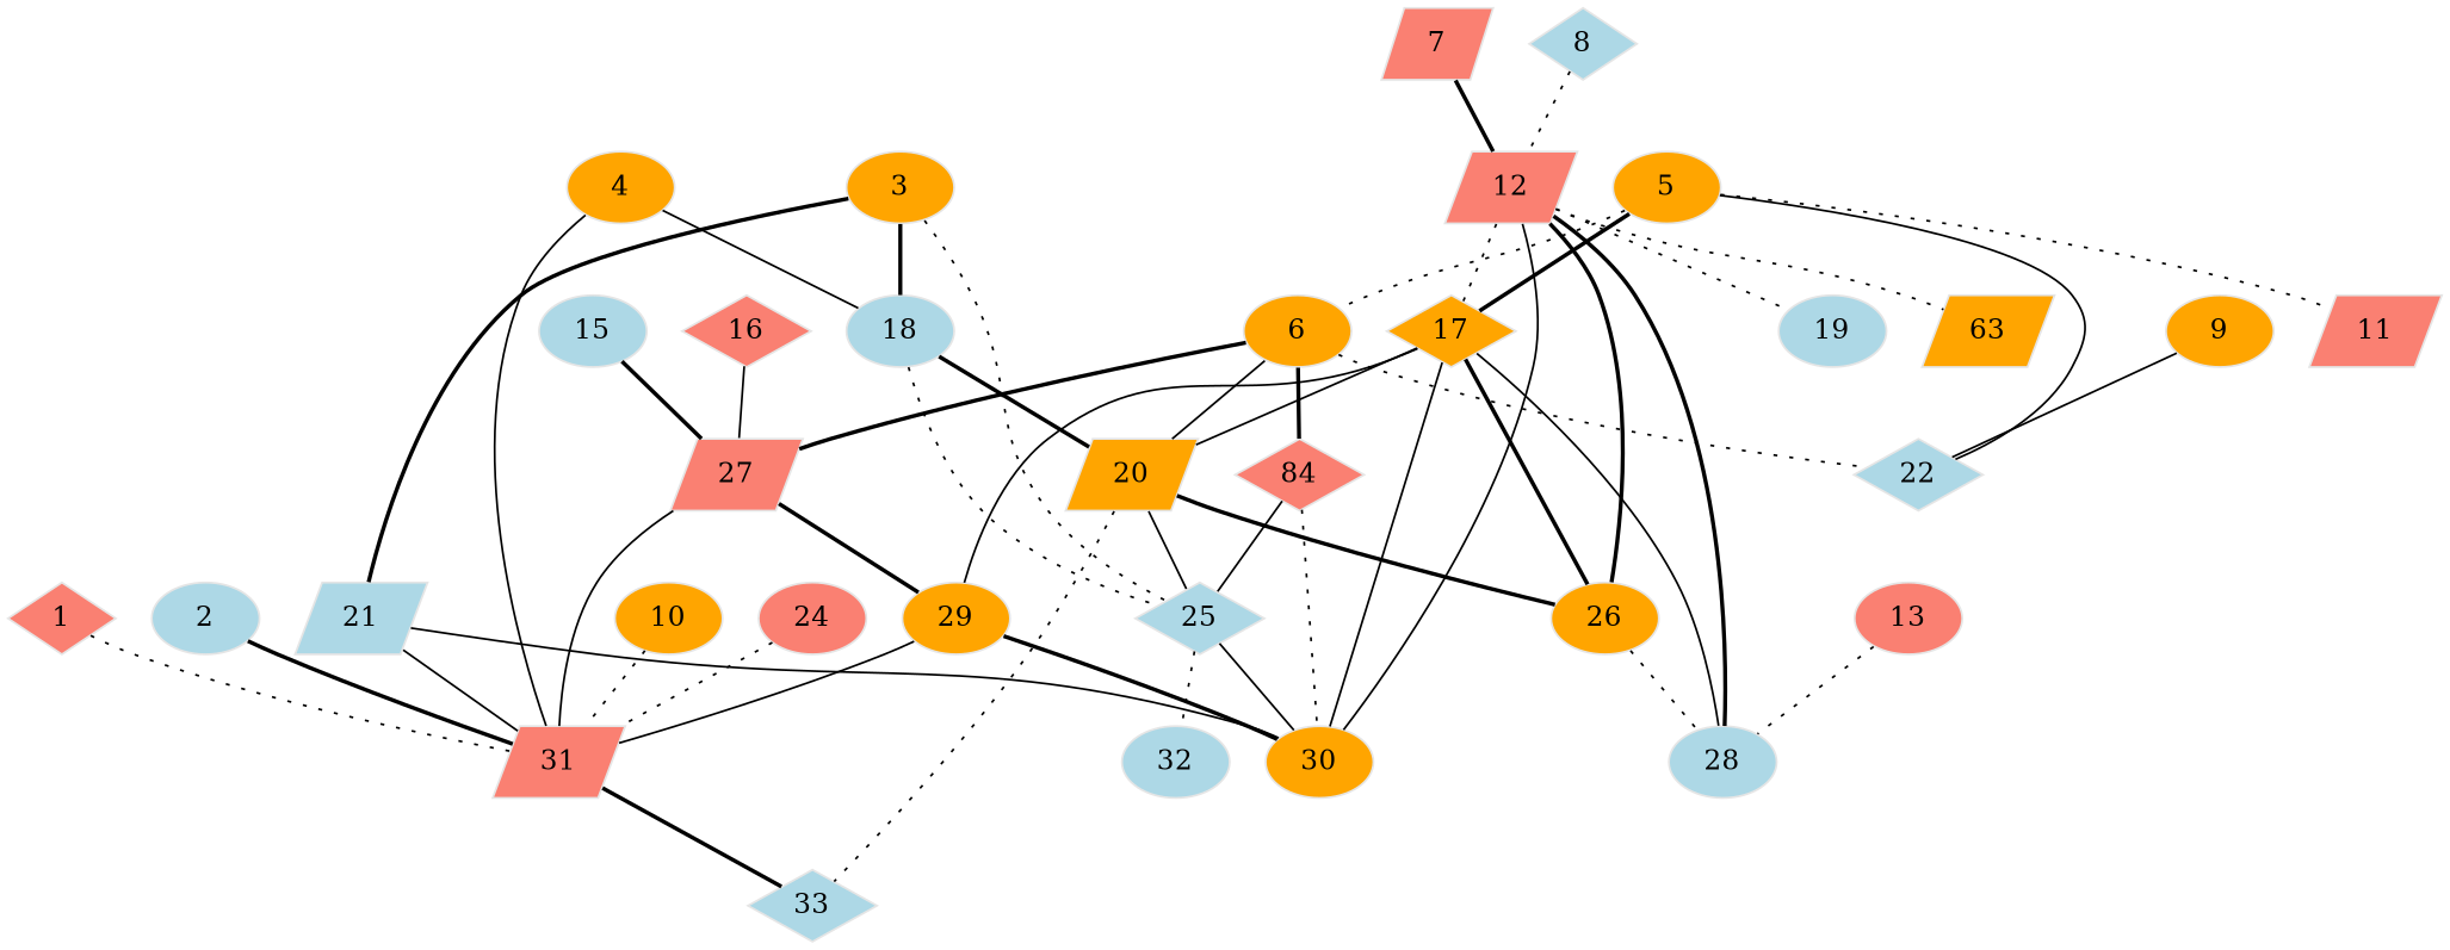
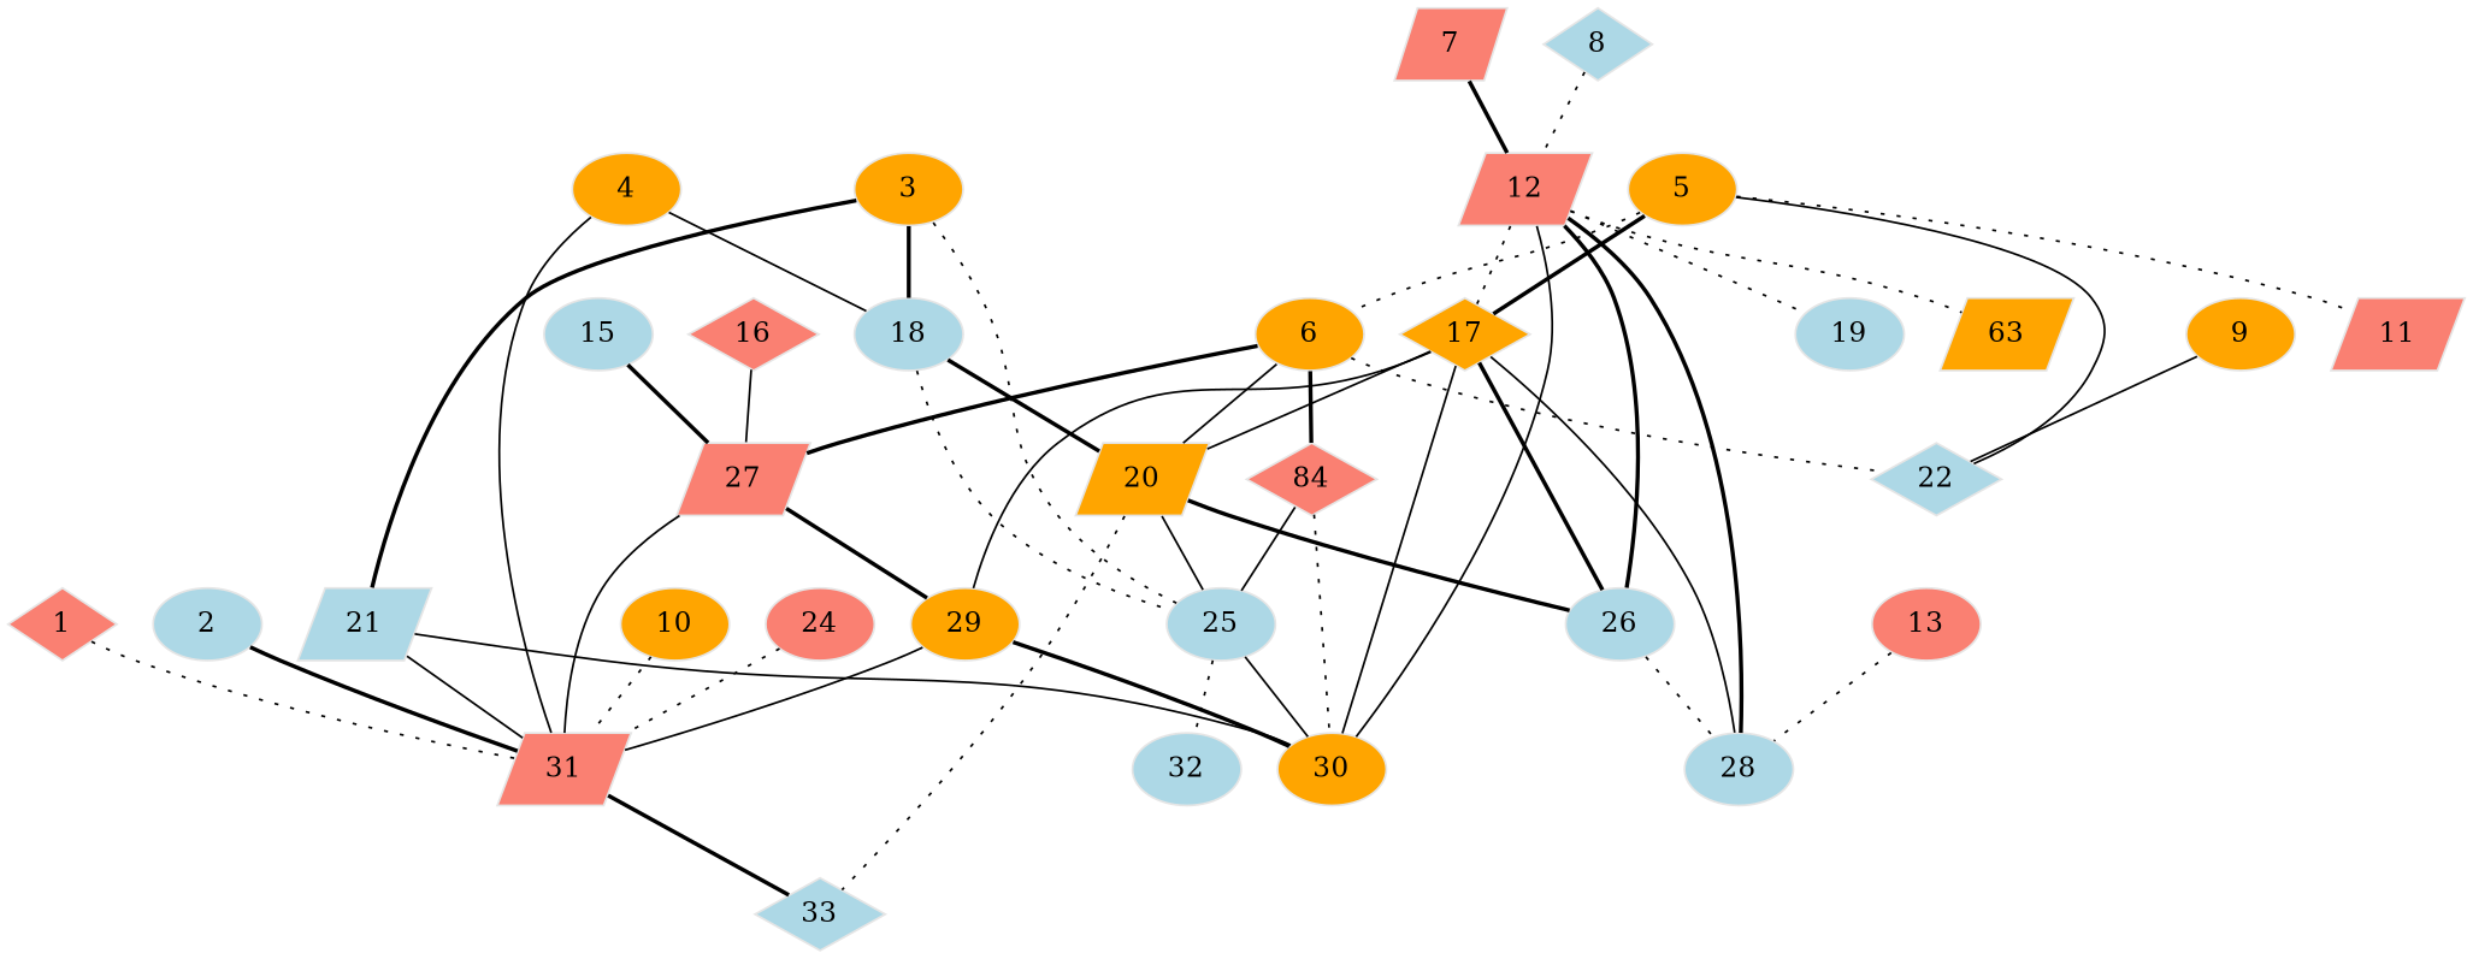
  graph {
    node [color=gray90 fillcolor=orange shape=ellipse style=filled]
    edge [style=solid weight=1.0]
    1 [fillcolor=salmon shape=diamond]
    31 [fillcolor=salmon shape=parallelogram]
    33 [fillcolor=lightblue shape=diamond]
    2 [fillcolor=lightblue]
    18 [fillcolor=lightblue]
    3
    21 [fillcolor=lightblue shape=parallelogram]
-   25 [fillcolor=lightblue shape=diamond]
+   25 [fillcolor=lightblue]
    20 [shape=parallelogram]
-   26
+   26 [fillcolor=lightblue]
    30
    32 [fillcolor=lightblue]
    4
    5
    6
    11 [fillcolor=salmon shape=parallelogram]
    17 [shape=diamond]
    22 [fillcolor=lightblue shape=diamond]
    n19 [fillcolor=salmon label=84 shape=diamond]
    27 [fillcolor=salmon shape=parallelogram]
    28 [fillcolor=lightblue]
    29
    7 [fillcolor=salmon shape=parallelogram]
    12 [fillcolor=salmon shape=parallelogram]
    19 [fillcolor=lightblue]
    n26 [label=63 shape=parallelogram]
    8 [fillcolor=lightblue shape=diamond]
    9
    10
    13 [fillcolor=salmon]
    15 [fillcolor=lightblue]
    16 [fillcolor=salmon shape=diamond]
    24 [fillcolor=salmon]
    1 -- 31 [style=dotted]
    31 -- 33 [style=bold]
    2 -- 31 [style=bold]
    18 -- 25 [style=dotted]
    18 -- 20 [style=bold]
    3 -- 18 [style=bold weight=2.0]
    3 -- 21 [style=bold]
    3 -- 25 [style=dotted weight=2.0]
    21 -- 31
    21 -- 30
    25 -- 30 [weight=2.0]
    25 -- 32 [style=dotted]
    20 -- 33 [style=dotted]
    20 -- 25
    20 -- 26 [style=bold]
    26 -- 28 [style=dotted]
    4 -- 31
    4 -- 18
    5 -- 6 [style=dotted weight=3.0]
    5 -- 11 [style=dotted]
    5 -- 17 [style=bold weight=2.0]
    5 -- 22
    6 -- 20
    6 -- 22 [style=dotted weight=3.0]
    6 -- n19 [style=bold]
    6 -- 27 [style=bold]
    17 -- 20
    17 -- 26 [style=bold weight=2.0]
    17 -- 30
    17 -- 28 [weight=3.0]
    17 -- 29
    n19 -- 25 [weight=4.0]
    n19 -- 30 [style=dotted weight=2.0]
    27 -- 31 [weight=3.0]
    27 -- 29 [style=bold weight=3.0]
    29 -- 31
    29 -- 30 [style=bold]
    7 -- 12 [style=bold]
    12 -- 26 [style=bold]
    12 -- 30
    12 -- 17 [style=dotted weight=2.0]
    12 -- 28 [style=bold]
    12 -- 19 [style=dotted]
    12 -- n26 [style=dotted]
    8 -- 12 [style=dotted]
    9 -- 22
    10 -- 31 [style=dotted]
    13 -- 28 [style=dotted]
    15 -- 27 [style=bold]
    16 -- 27
    24 -- 31 [style=dotted]
  }
